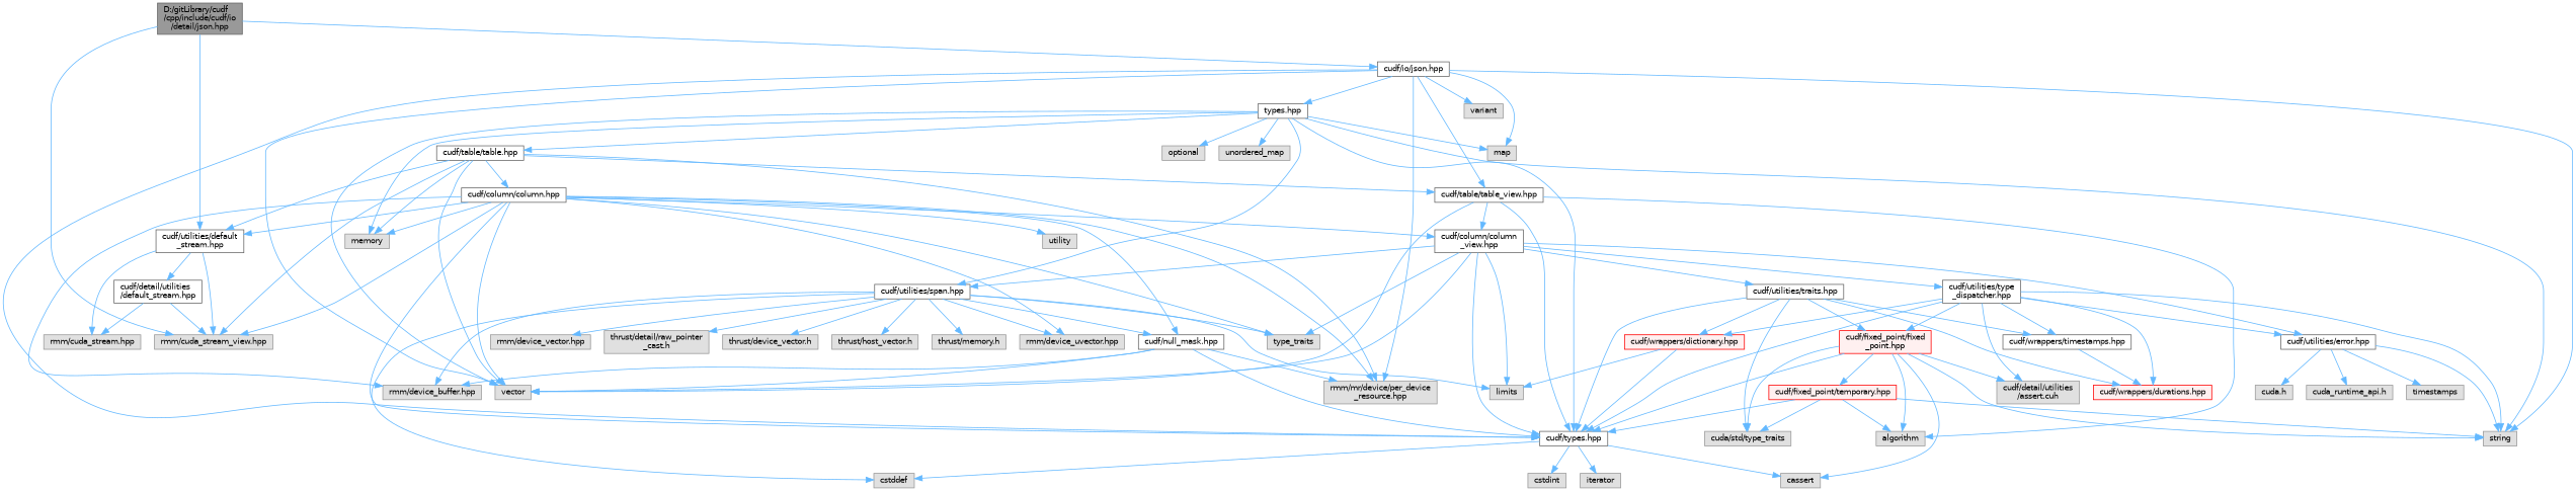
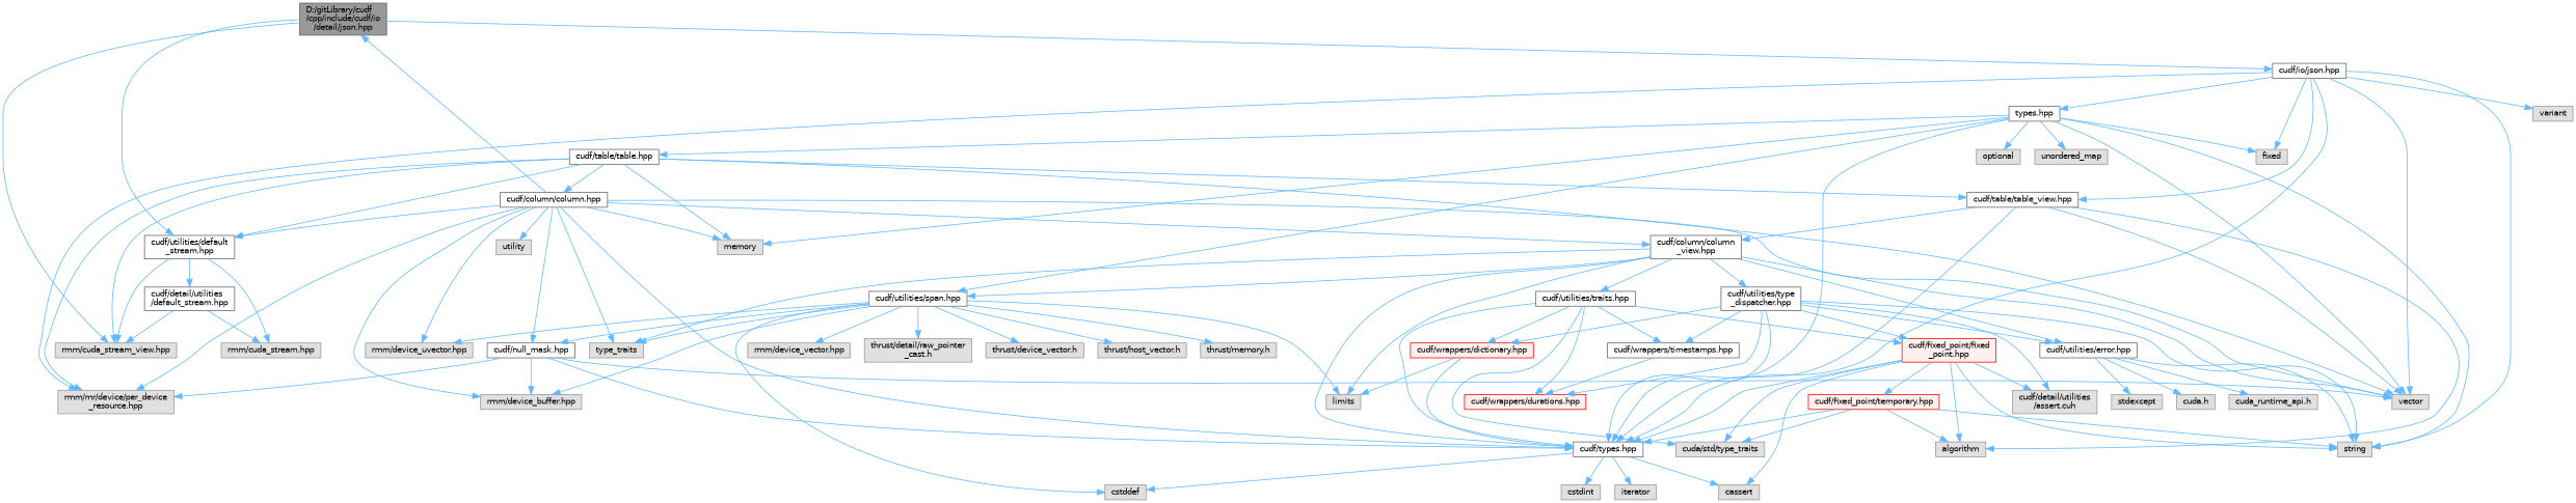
  digraph {
    node [color=grey60 fillcolor="#E0E0E0" fontname=Helvetica fontsize=10 shape=box style=filled]
    edge [color=steelblue1 fontname=Helvetica fontsize=10 labelfontname=Helvetica labelfontsize=10 style=solid]
    n1 [color=gray40 fillcolor=grey60 fontcolor=black height=0.2 label="D:/gitLibrary/cudf\l/cpp/include/cudf/io\l/detail/json.hpp" width=0.4]
    n2 [color=grey40 fillcolor=white height=0.2 label="cudf/io/json.hpp" width=0.4]
    n3 [color=grey40 fillcolor=white height=0.2 label="cudf/utilities/default\l_stream.hpp" width=0.4]
    n4 [height=0.2 label="rmm/cuda_stream_view.hpp" width=0.4]
    n5 [color=grey40 fillcolor=white height=0.2 label="types.hpp" width=0.4]
    n6 [color=grey40 fillcolor=white height=0.2 label="cudf/types.hpp" width=0.4]
    n7 [height=0.2 label=string width=0.4]
    n8 [height=0.2 label=vector width=0.4]
    n9 [height=0.2 label="rmm/mr/device/per_device\l_resource.hpp" width=0.4]
    n10 [color=grey40 fillcolor=white height=0.2 label="cudf/table/table_view.hpp" width=0.4]
-   n11 [height=0.2 label=map width=0.4]
+   n11 [height=0.2 label=fixed width=0.4]
    n12 [height=0.2 label=variant width=0.4]
    n13 [color=grey40 fillcolor=white height=0.2 label="cudf/detail/utilities\l/default_stream.hpp" width=0.4]
    n14 [height=0.2 label="rmm/cuda_stream.hpp" width=0.4]
    n15 [color=grey40 fillcolor=white height=0.2 label="cudf/table/table.hpp" width=0.4]
    n16 [color=grey40 fillcolor=white height=0.2 label="cudf/utilities/span.hpp" width=0.4]
    n17 [height=0.2 label=memory width=0.4]
    n18 [height=0.2 label=optional width=0.4]
    n19 [height=0.2 label=unordered_map width=0.4]
    n20 [height=0.2 label=cassert width=0.4]
    n21 [height=0.2 label=cstddef width=0.4]
    n22 [height=0.2 label=cstdint width=0.4]
    n23 [height=0.2 label=iterator width=0.4]
    n24 [color=grey40 fillcolor=white height=0.2 label="cudf/column/column\l_view.hpp" width=0.4]
    n25 [height=0.2 label=algorithm width=0.4]
    n26 [color=grey40 fillcolor=white height=0.2 label="cudf/column/column.hpp" width=0.4]
    n27 [height=0.2 label="rmm/device_buffer.hpp" width=0.4]
    n28 [height=0.2 label="rmm/device_uvector.hpp" width=0.4]
    n29 [height=0.2 label=type_traits width=0.4]
    n30 [color=grey40 fillcolor=white height=0.2 label="cudf/null_mask.hpp" width=0.4]
    n31 [height=0.2 label=limits width=0.4]
    n32 [height=0.2 label="rmm/device_vector.hpp" width=0.4]
    n33 [height=0.2 label="thrust/detail/raw_pointer\l_cast.h" width=0.4]
    n34 [height=0.2 label="thrust/device_vector.h" width=0.4]
    n35 [height=0.2 label="thrust/host_vector.h" width=0.4]
    n36 [height=0.2 label="thrust/memory.h" width=0.4]
    n37 [height=0.2 label=utility width=0.4]
    n38 [color=grey40 fillcolor=white height=0.2 label="cudf/utilities/error.hpp" width=0.4]
    n39 [color=grey40 fillcolor=white height=0.2 label="cudf/utilities/traits.hpp" width=0.4]
    n40 [color=grey40 fillcolor=white height=0.2 label="cudf/utilities/type\l_dispatcher.hpp" width=0.4]
    n41 [height=0.2 label="cuda.h" width=0.4]
    n42 [height=0.2 label="cuda_runtime_api.h" width=0.4]
-   n43 [height=0.2 label=timestamps width=0.4]
+   n43 [height=0.2 label=stdexcept width=0.4]
    n44 [color=red fillcolor="#FFF0F0" height=0.2 label="cudf/fixed_point/fixed\l_point.hpp" width=0.4]
    n45 [height=0.2 label="cuda/std/type_traits" width=0.4]
    n46 [color=red fillcolor="#FFF0F0" height=0.2 label="cudf/wrappers/dictionary.hpp" width=0.4]
    n47 [color=red fillcolor="#FFF0F0" height=0.2 label="cudf/wrappers/durations.hpp" width=0.4]
    n48 [color=grey40 fillcolor=white height=0.2 label="cudf/wrappers/timestamps.hpp" width=0.4]
    n49 [height=0.2 label="cudf/detail/utilities\l/assert.cuh" width=0.4]
    n50 [color=red fillcolor="#FFF0F0" height=0.2 label="cudf/fixed_point/temporary.hpp" width=0.4]
    n1 -> n2
    n1 -> n3
    n1 -> n4
    n2 -> n5
    n2 -> n6
    n2 -> n7
    n2 -> n8
    n2 -> n9
    n2 -> n10
    n2 -> n11
    n2 -> n12
    n3 -> n4
    n3 -> n13
    n3 -> n14
    n5 -> n6
    n5 -> n7
    n5 -> n8
    n5 -> n11
    n5 -> n15
    n5 -> n16
    n5 -> n17
    n5 -> n18
    n5 -> n19
    n6 -> n20
    n6 -> n21
    n6 -> n22
    n6 -> n23
    n10 -> n6
    n10 -> n8
    n10 -> n24
    n10 -> n25
    n13 -> n4
    n13 -> n14
    n15 -> n3
    n15 -> n4
    n15 -> n8
    n15 -> n9
    n15 -> n10
    n15 -> n17
    n15 -> n26
    n16 -> n21
    n16 -> n27
    n16 -> n28
    n16 -> n29
    n16 -> n30
    n16 -> n31
    n16 -> n32
    n16 -> n33
    n16 -> n34
    n16 -> n35
    n16 -> n36
    n24 -> n6
    n24 -> n8
    n24 -> n16
    n24 -> n29
    n24 -> n31
    n24 -> n38
    n24 -> n39
    n24 -> n40
    n26 -> n3
-   n26 -> n4
+   n26 -> n1
    n26 -> n6
    n26 -> n8
    n26 -> n9
    n26 -> n17
    n26 -> n24
    n26 -> n27
    n26 -> n28
    n26 -> n29
    n26 -> n30
    n26 -> n37
    n30 -> n6
    n30 -> n8
    n30 -> n9
    n30 -> n27
    n38 -> n7
    n38 -> n41
    n38 -> n42
    n38 -> n43
    n39 -> n6
    n39 -> n44
    n39 -> n45
    n39 -> n46
    n39 -> n47
    n39 -> n48
    n40 -> n6
    n40 -> n7
    n40 -> n38
    n40 -> n44
    n40 -> n46
    n40 -> n47
    n40 -> n48
    n40 -> n49
    n44 -> n6
    n44 -> n7
    n44 -> n20
    n44 -> n25
    n44 -> n45
    n44 -> n49
    n44 -> n50
    n46 -> n6
    n46 -> n31
    n48 -> n47
    n50 -> n6
    n50 -> n7
    n50 -> n25
    n50 -> n45
  }
